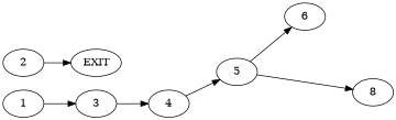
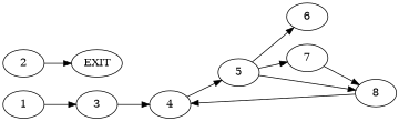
  digraph {
    rankdir=LR
    1
    3
    n3 [label=EXIT]
    2
    4
    5
    6
+   7
    8
    1 -> 3
    3 -> 4
    2 -> n3
    4 -> 5
    5 -> 6
+   5 -> 7
    5 -> 8
+   7 -> 8
+   8 -> 4
  }
